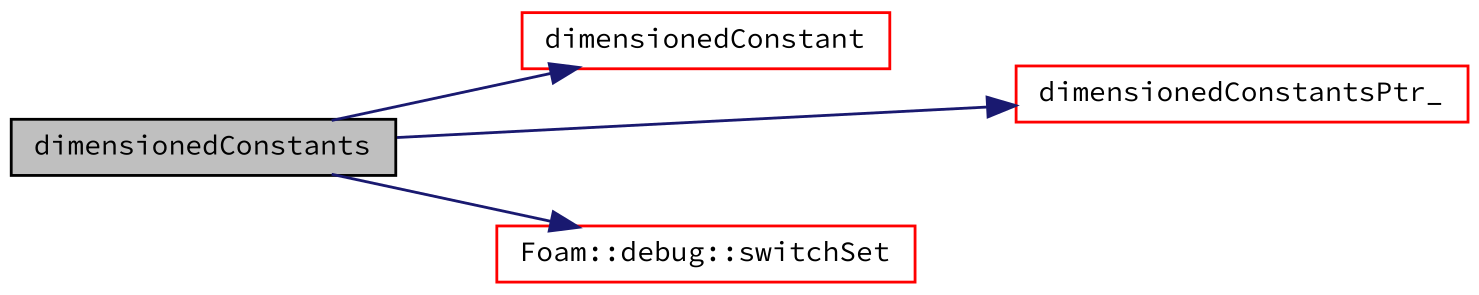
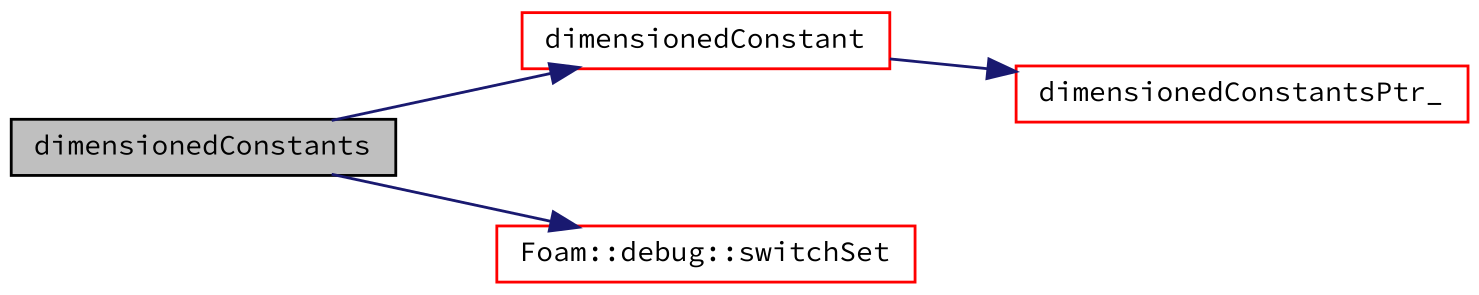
  digraph {
    fontname="Source Code Pro"
    rankdir=LR
    node [color=red fontname="Source Code Pro" fontsize=10 shape=record]
    edge [color=midnightblue fontname="Source Code Pro" fontsize=10 labelfontname=FreeSans labelfontsize=10 style=solid]
    n1 [color=black fillcolor=grey75 fontcolor=black height=0.2 label=dimensionedConstants style=filled width=0.4]
    n2 [height=0.2 label=dimensionedConstant width=0.4]
    n3 [height=0.2 label=dimensionedConstantsPtr_ width=0.4]
    n4 [height=0.2 label="Foam::debug::switchSet" width=0.4]
    n1 -> n2
-   n1 -> n3
+   n2 -> n3
    n1 -> n4
  }
